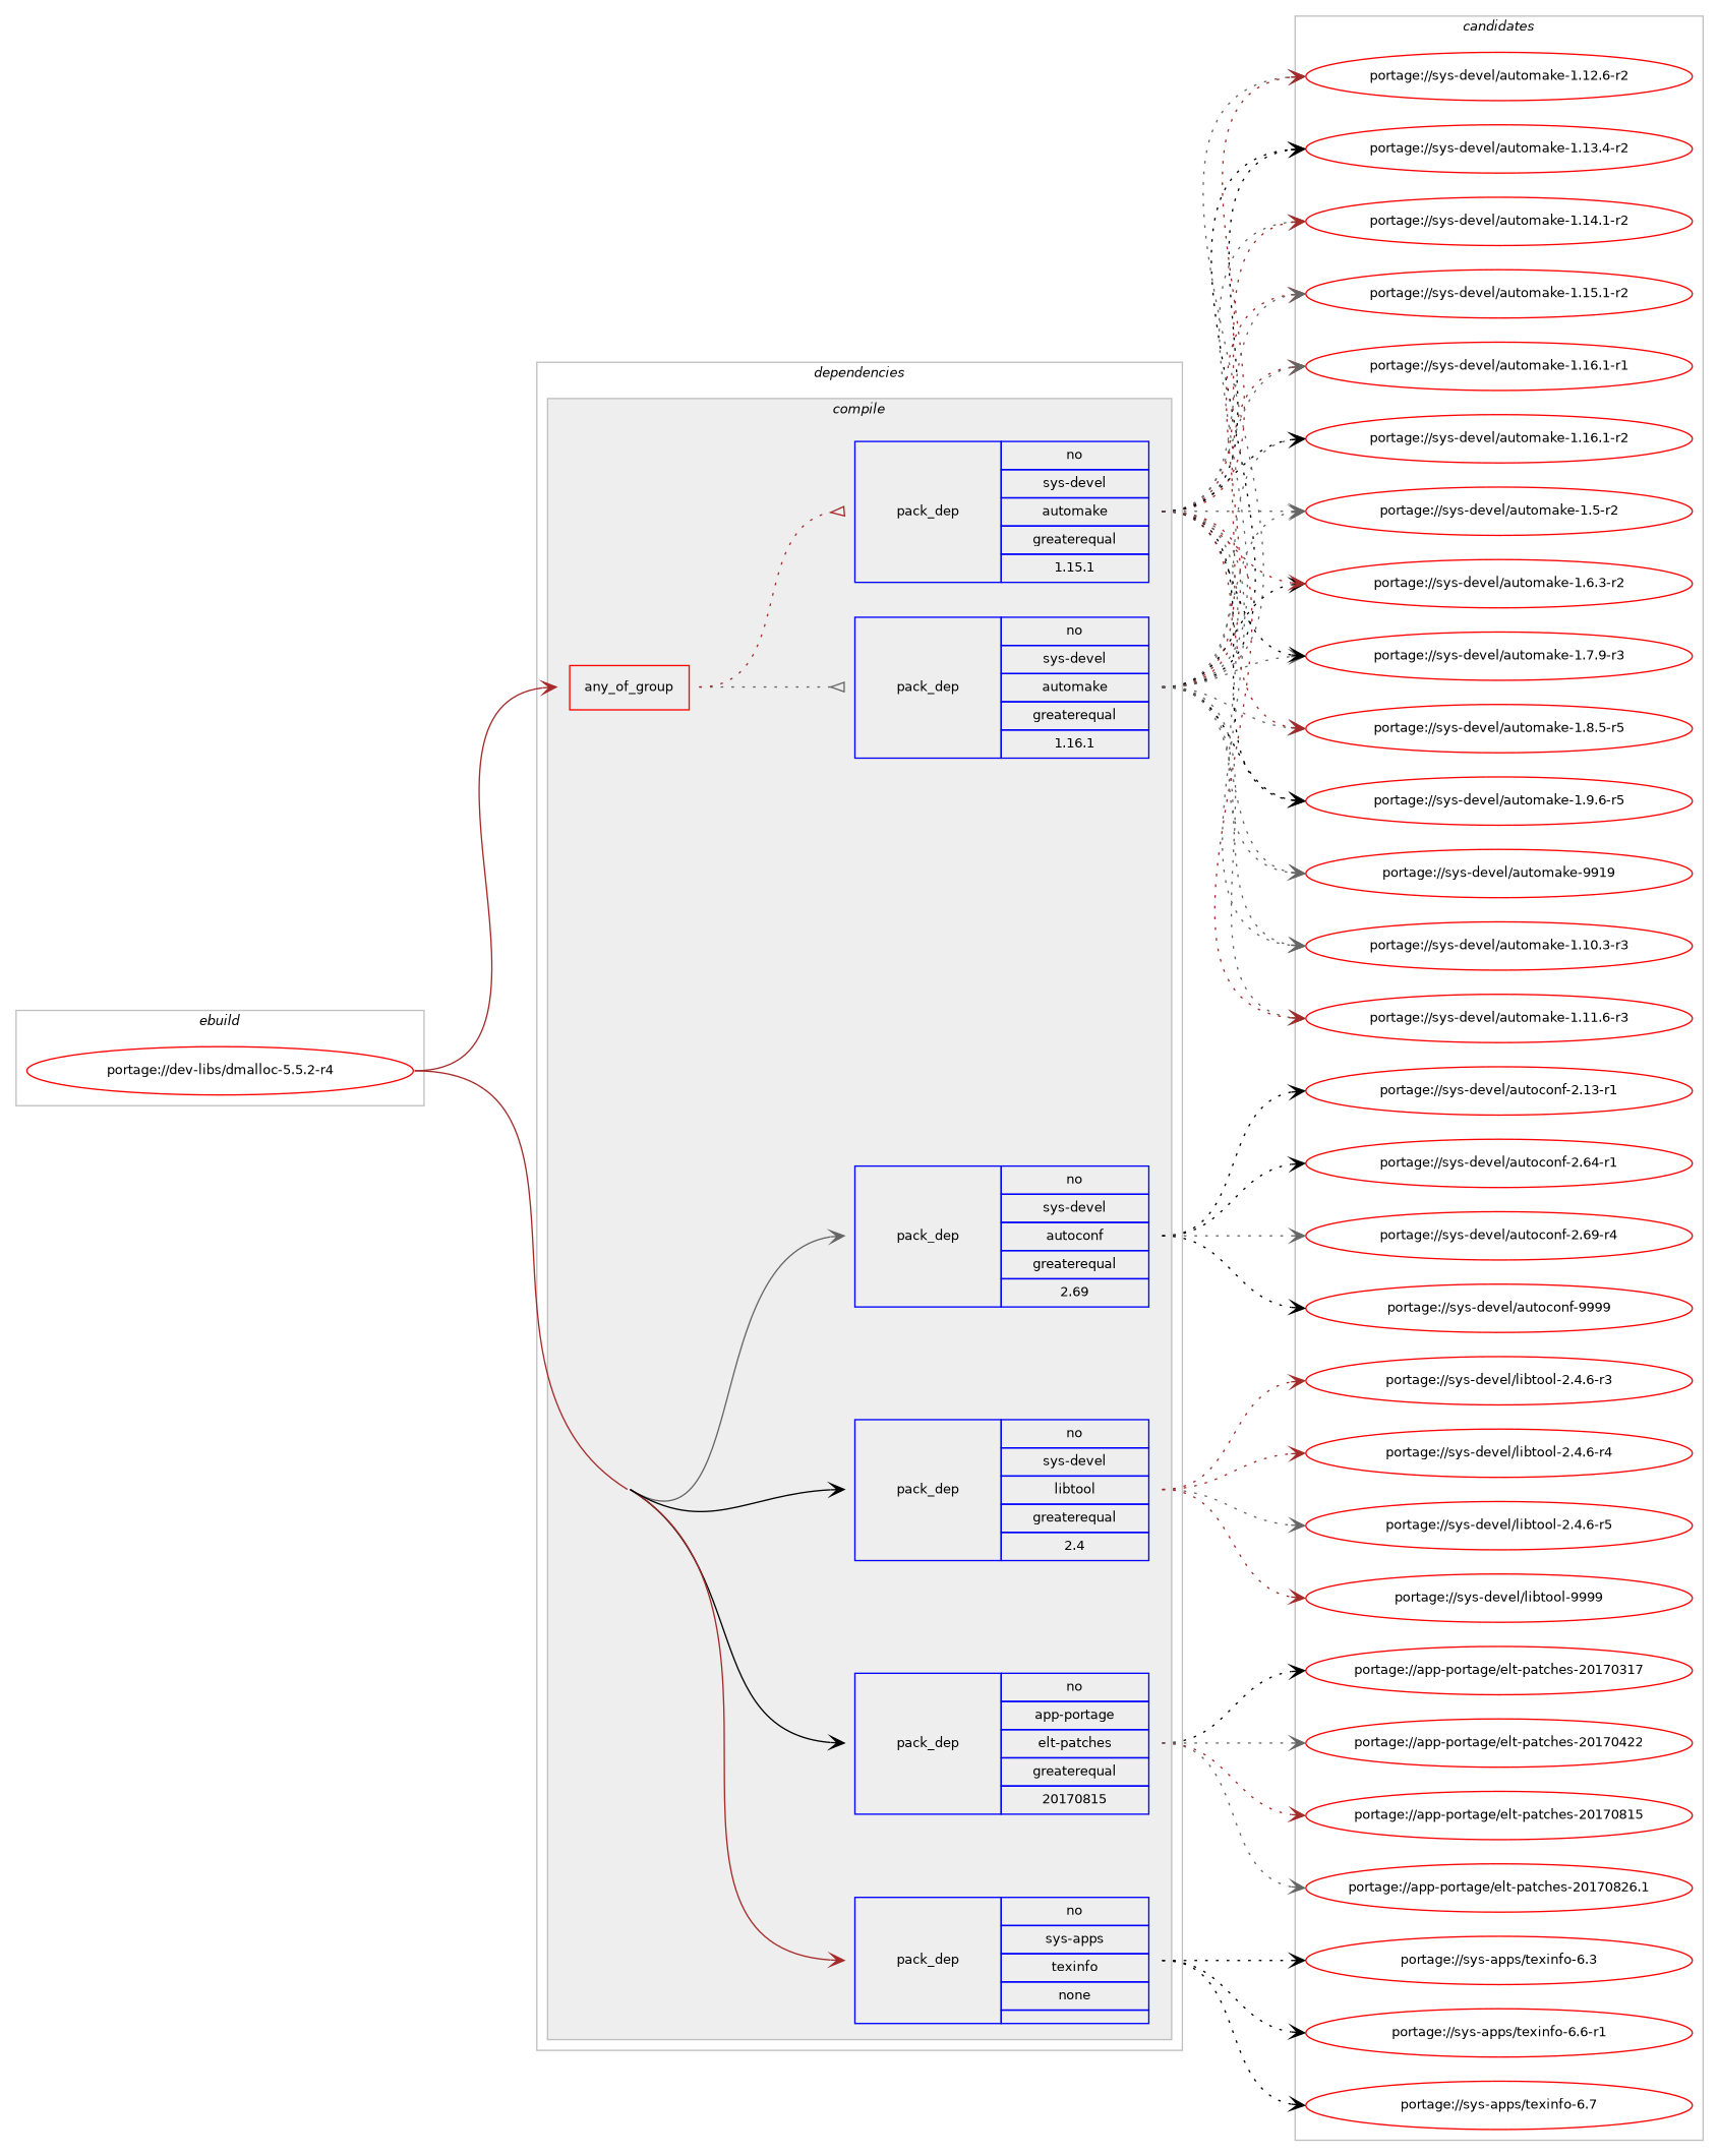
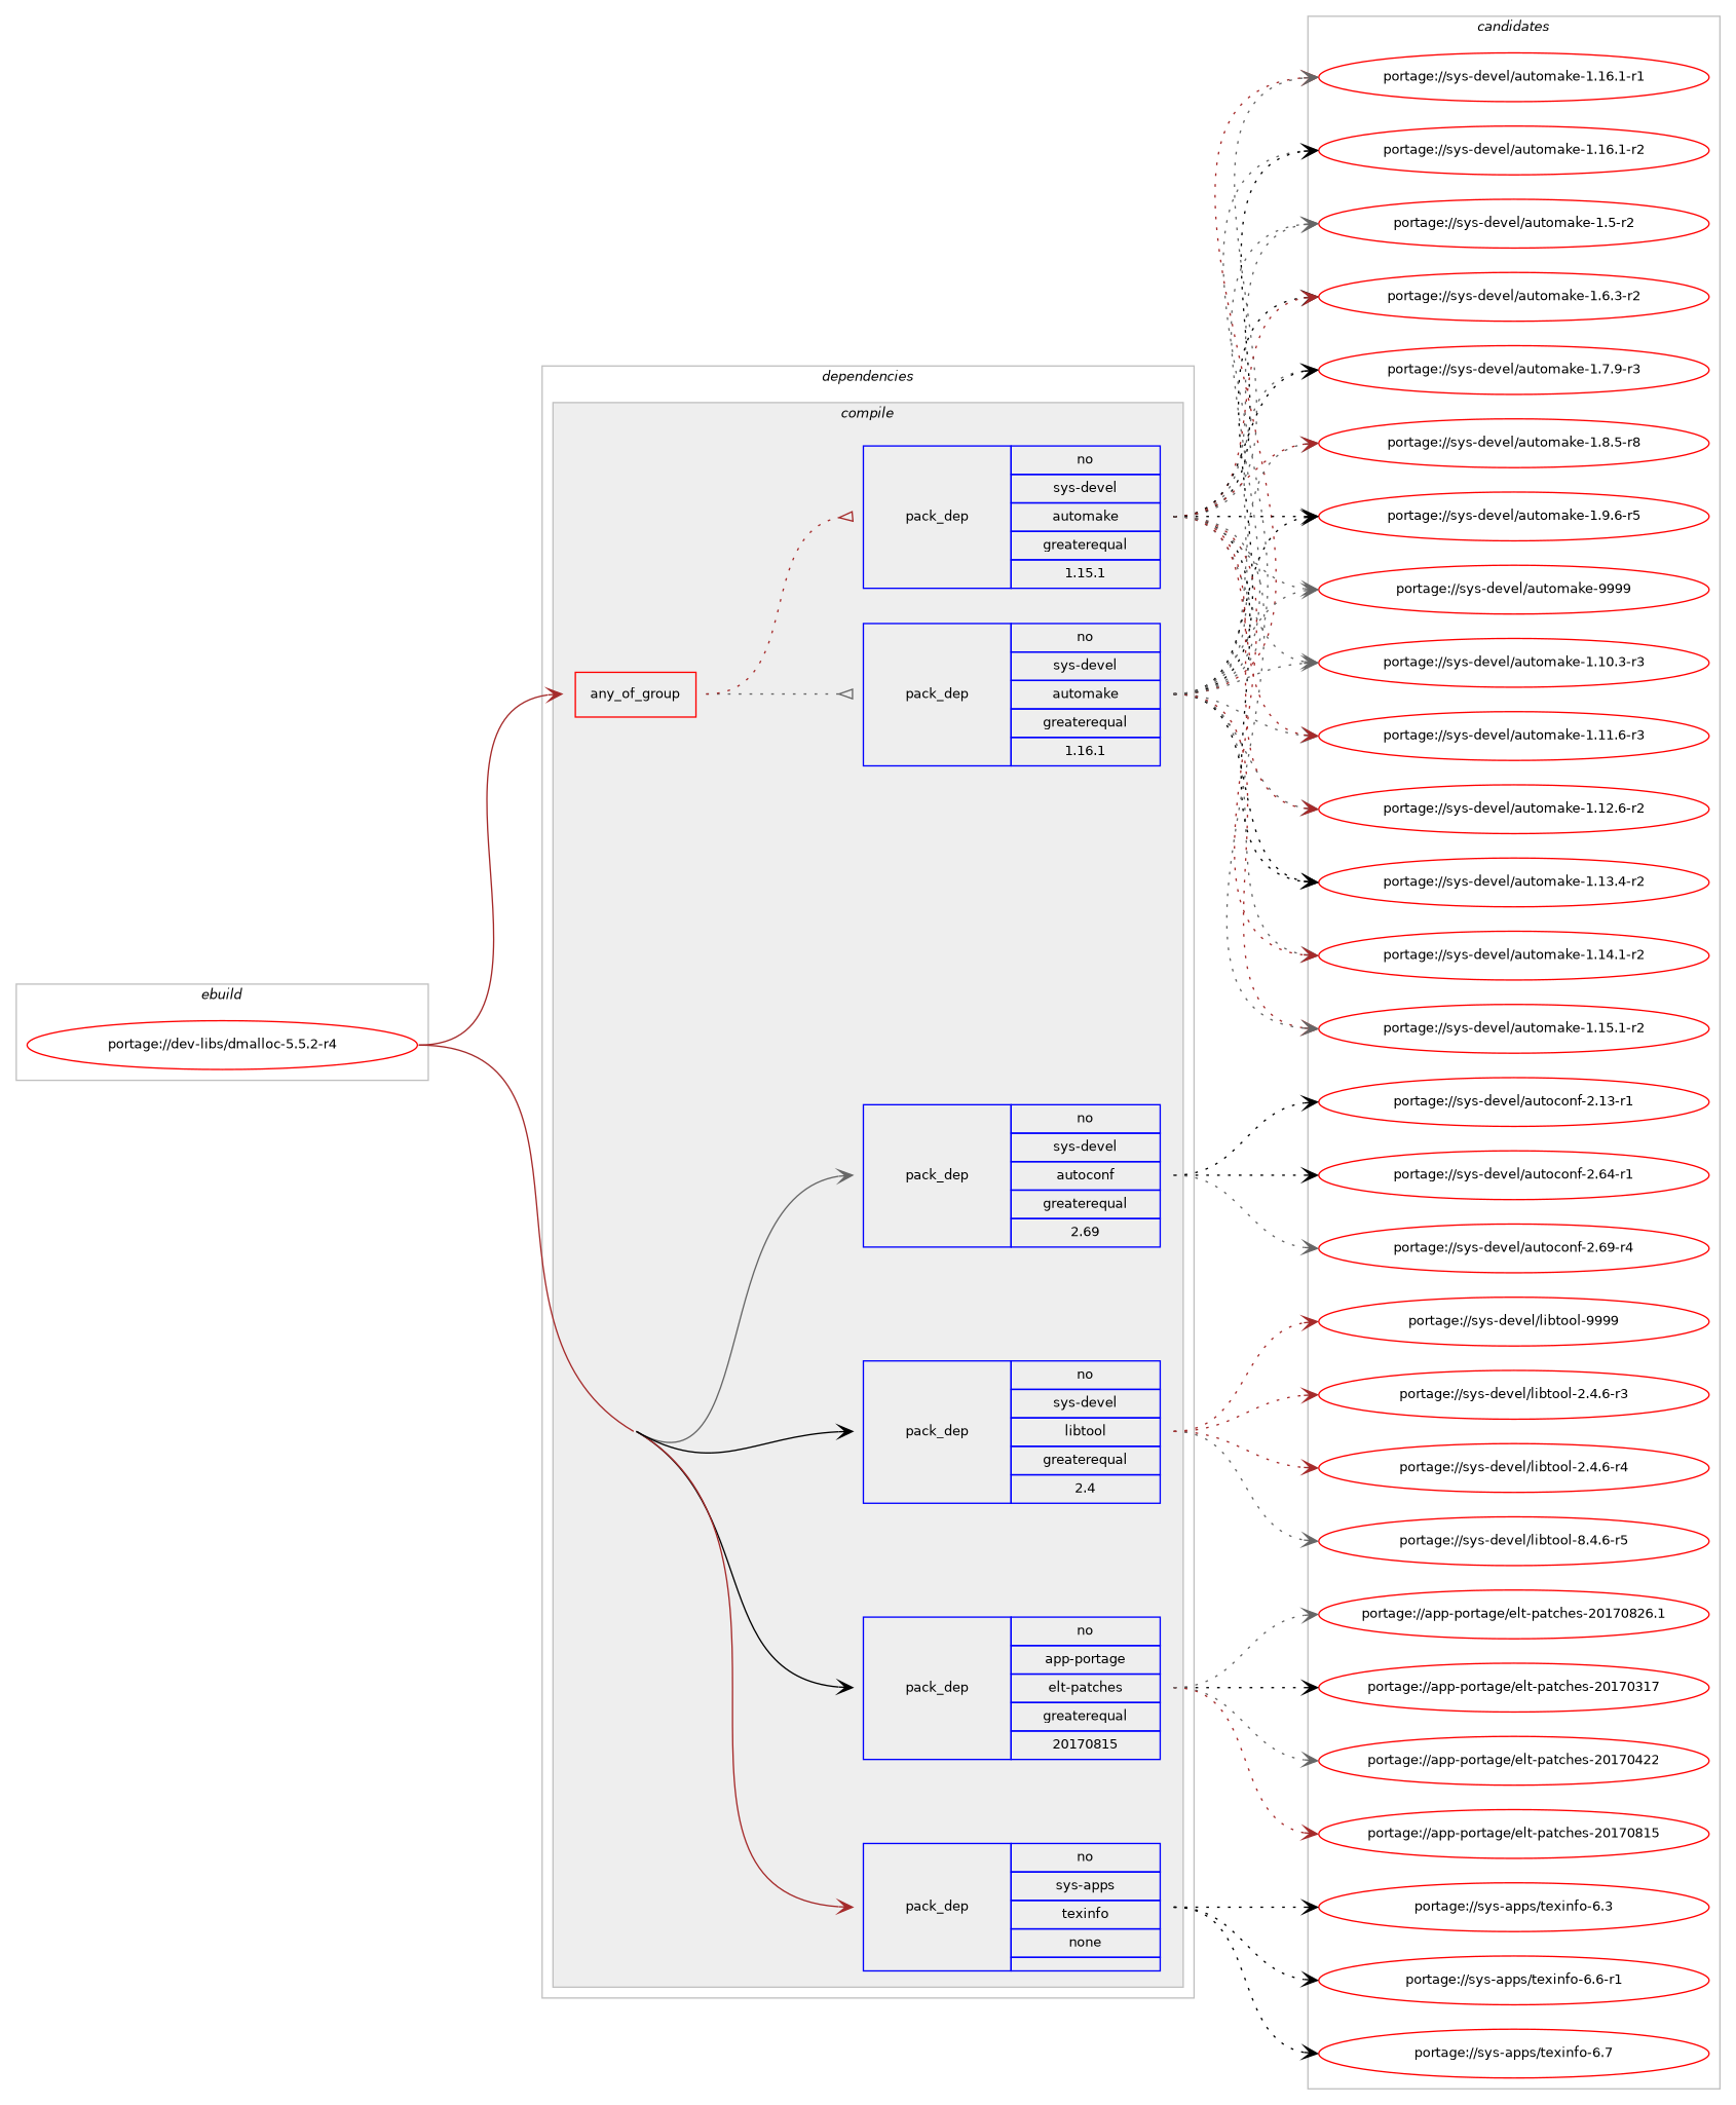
  digraph {
    compound=true
    concentrate=true
    fontname=Helvetica
    fontsize=10
    newrank=true
    rankdir=LR
    ranksep=1.5
    node [color=red fontname=Helvetica fontsize=10]
    edge [arrowhead=vee color=gray40 headport=w style=dotted tailport=e weight=100]
    n1 [label="portage://dev-libs/dmalloc-5.5.2-r4" width=4]
    n2 [color=blue label=<<TABLE BORDER="0" CELLBORDER="1" CELLSPACING="0" CELLPADDING="4" WIDTH="220"><TR><TD ROWSPAN="6" CELLPADDING="30">pack_dep</TD></TR><TR><TD WIDTH="110">no</TD></TR><TR><TD>sys-devel</TD></TR><TR><TD>automake</TD></TR><TR><TD>greaterequal</TD></TR><TR><TD>1.16.1</TD></TR></TABLE>> shape=none]
    n3 [color=blue label=<<TABLE BORDER="0" CELLBORDER="1" CELLSPACING="0" CELLPADDING="4" WIDTH="220"><TR><TD ROWSPAN="6" CELLPADDING="30">pack_dep</TD></TR><TR><TD WIDTH="110">no</TD></TR><TR><TD>sys-devel</TD></TR><TR><TD>automake</TD></TR><TR><TD>greaterequal</TD></TR><TR><TD>1.15.1</TD></TR></TABLE>> shape=none]
    n4 [label=<<TABLE BORDER="0" CELLBORDER="1" CELLSPACING="0" CELLPADDING="4"><TR><TD CELLPADDING="10">any_of_group</TD></TR></TABLE>> shape=none]
    n5 [color=blue label=<<TABLE BORDER="0" CELLBORDER="1" CELLSPACING="0" CELLPADDING="4" WIDTH="220"><TR><TD ROWSPAN="6" CELLPADDING="30">pack_dep</TD></TR><TR><TD WIDTH="110">no</TD></TR><TR><TD>app-portage</TD></TR><TR><TD>elt-patches</TD></TR><TR><TD>greaterequal</TD></TR><TR><TD>20170815</TD></TR></TABLE>> shape=none]
    n6 [color=blue label=<<TABLE BORDER="0" CELLBORDER="1" CELLSPACING="0" CELLPADDING="4" WIDTH="220"><TR><TD ROWSPAN="6" CELLPADDING="30">pack_dep</TD></TR><TR><TD WIDTH="110">no</TD></TR><TR><TD>sys-apps</TD></TR><TR><TD>texinfo</TD></TR><TR><TD>none</TD></TR><TR><TD></TD></TR></TABLE>> shape=none]
    n7 [color=blue label=<<TABLE BORDER="0" CELLBORDER="1" CELLSPACING="0" CELLPADDING="4" WIDTH="220"><TR><TD ROWSPAN="6" CELLPADDING="30">pack_dep</TD></TR><TR><TD WIDTH="110">no</TD></TR><TR><TD>sys-devel</TD></TR><TR><TD>autoconf</TD></TR><TR><TD>greaterequal</TD></TR><TR><TD>2.69</TD></TR></TABLE>> shape=none]
    n8 [color=blue label=<<TABLE BORDER="0" CELLBORDER="1" CELLSPACING="0" CELLPADDING="4" WIDTH="220"><TR><TD ROWSPAN="6" CELLPADDING="30">pack_dep</TD></TR><TR><TD WIDTH="110">no</TD></TR><TR><TD>sys-devel</TD></TR><TR><TD>libtool</TD></TR><TR><TD>greaterequal</TD></TR><TR><TD>2.4</TD></TR></TABLE>> shape=none]
    n9 [label="portage://sys-devel/automake-1.10.3-r3" width=4]
    n10 [label="portage://sys-devel/automake-1.11.6-r3" width=4]
    n11 [label="portage://sys-devel/automake-1.12.6-r2" width=4]
    n12 [label="portage://sys-devel/automake-1.13.4-r2" width=4]
    n13 [label="portage://sys-devel/automake-1.14.1-r2" width=4]
    n14 [label="portage://sys-devel/automake-1.15.1-r2" width=4]
    n15 [label="portage://sys-devel/automake-1.16.1-r1" width=4]
    n16 [label="portage://sys-devel/automake-1.16.1-r2" width=4]
    n17 [label="portage://sys-devel/automake-1.5-r2" width=4]
    n18 [label="portage://sys-devel/automake-1.6.3-r2" width=4]
    n19 [label="portage://sys-devel/automake-1.7.9-r3" width=4]
-   n20 [label="portage://sys-devel/automake-1.8.5-r5" width=4]
+   n20 [label="portage://sys-devel/automake-1.8.5-r8" width=4]
    n21 [label="portage://sys-devel/automake-1.9.6-r5" width=4]
-   n22 [label="portage://sys-devel/automake-9919" width=4]
+   n22 [label="portage://sys-devel/automake-9999" width=4]
    n23 [label="portage://app-portage/elt-patches-20170317" width=4]
    n24 [label="portage://app-portage/elt-patches-20170422" width=4]
    n25 [label="portage://app-portage/elt-patches-20170815" width=4]
    n26 [label="portage://app-portage/elt-patches-20170826.1" width=4]
    n27 [label="portage://sys-apps/texinfo-6.3" width=4]
    n28 [label="portage://sys-apps/texinfo-6.6-r1" width=4]
    n29 [label="portage://sys-apps/texinfo-6.7" width=4]
    n30 [label="portage://sys-devel/autoconf-2.13-r1" width=4]
    n31 [label="portage://sys-devel/autoconf-2.64-r1" width=4]
    n32 [label="portage://sys-devel/autoconf-2.69-r4" width=4]
-   n33 [label="portage://sys-devel/autoconf-9999" width=4]
    n34 [label="portage://sys-devel/libtool-2.4.6-r3" width=4]
    n35 [label="portage://sys-devel/libtool-2.4.6-r4" width=4]
-   n36 [label="portage://sys-devel/libtool-2.4.6-r5" width=4]
+   n36 [label="portage://sys-devel/libtool-8.4.6-r5" width=4]
    n37 [label="portage://sys-devel/libtool-9999" width=4]
    subgraph cluster_1 {
      color=gray
      label=<<i>ebuild</i>>
      rank=same
      n1
    }
    subgraph cluster_2 {
      color=gray
      label=<<i>dependencies</i>>
      subgraph cluster_3 {
        color=gray
        fillcolor="#eeeeee"
        label=<<i>compile</i>>
        style=filled
        subgraph sub_4 {
          color=gray
          fillcolor="#eeeeee"
          label=<<i>compile</i>>
          style=filled
          n4
          subgraph sub_5 {
            color=gray
            fillcolor="#eeeeee"
            label=<<i>compile</i>>
            style=filled
            n2
          }
          subgraph sub_6 {
            color=gray
            fillcolor="#eeeeee"
            label=<<i>compile</i>>
            style=filled
            n3
          }
        }
        subgraph sub_7 {
          color=gray
          fillcolor="#eeeeee"
          label=<<i>compile</i>>
          style=filled
          n5
        }
        subgraph sub_8 {
          color=gray
          fillcolor="#eeeeee"
          label=<<i>compile</i>>
          style=filled
          n6
        }
        subgraph sub_9 {
          color=gray
          fillcolor="#eeeeee"
          label=<<i>compile</i>>
          style=filled
          n7
        }
        subgraph sub_10 {
          color=gray
          fillcolor="#eeeeee"
          label=<<i>compile</i>>
          style=filled
          n8
        }
      }
      subgraph cluster_11 {
        color=gray
        fillcolor="#eeeeee"
        label=<<i>compile and run</i>>
        style=filled
      }
      subgraph cluster_12 {
        color=gray
        fillcolor="#eeeeee"
        label=<<i>run</i>>
        style=filled
      }
    }
    subgraph cluster_13 {
      color=gray
      label=<<i>candidates</i>>
      rank=same
      subgraph sub_14 {
        color=black
        label=<<i>candidates</i>>
        nodesep=1
        rank=same
        n9
        n10
        n11
        n12
        n13
        n14
        n15
        n16
        n17
        n18
        n19
        n20
        n21
        n22
      }
      subgraph sub_15 {
        color=black
        label=<<i>candidates</i>>
        nodesep=1
        rank=same
        n9
        n10
        n11
        n12
        n13
        n14
        n15
        n16
        n17
        n18
        n19
        n20
        n21
        n22
      }
      subgraph sub_16 {
        color=black
        label=<<i>candidates</i>>
        nodesep=1
        rank=same
        n23
        n24
        n25
        n26
      }
      subgraph sub_17 {
        color=black
        label=<<i>candidates</i>>
        nodesep=1
        rank=same
        n27
        n28
        n29
      }
      subgraph sub_18 {
        color=black
        label=<<i>candidates</i>>
        nodesep=1
        rank=same
        n30
        n31
        n32
-       n33
      }
      subgraph sub_19 {
        color=black
        label=<<i>candidates</i>>
        nodesep=1
        rank=same
        n34
        n35
        n36
        n37
      }
    }
    n1 -> n4 [color=brown style=solid weight=20]
    n1 -> n5 [color=black style=solid weight=20]
    n1 -> n6 [color=brown style=solid weight=20]
    n1 -> n7 [style=solid weight=20]
    n1 -> n8 [color=black style=solid weight=20]
    n2 -> n9
    n2 -> n10
    n2 -> n11
    n2 -> n12 [color=black]
    n2 -> n13
    n2 -> n14 [color=brown]
    n2 -> n15 [color=brown]
    n2 -> n16
    n2 -> n17
    n2 -> n18 [color=black]
    n2 -> n19
    n2 -> n20
    n2 -> n21 [color=black]
    n2 -> n22
    n3 -> n9
    n3 -> n10 [color=brown]
    n3 -> n11 [color=brown]
    n3 -> n12 [color=black]
    n3 -> n13 [color=brown]
    n3 -> n14
    n3 -> n15
    n3 -> n16 [color=black]
    n3 -> n17
    n3 -> n18 [color=brown]
    n3 -> n19 [color=black]
    n3 -> n20 [color=brown]
    n3 -> n21 [color=black]
    n3 -> n22
    n4 -> n2 [arrowhead=oinv weight=20]
    n4 -> n3 [arrowhead=oinv color=brown weight=20]
    n5 -> n23 [color=black]
    n5 -> n24
    n5 -> n25 [color=brown]
    n5 -> n26
    n6 -> n27 [color=black]
    n6 -> n28 [color=black]
    n6 -> n29 [color=black]
    n7 -> n30 [color=black]
    n7 -> n31 [color=black]
    n7 -> n32
-   n7 -> n33 [color=black]
    n8 -> n34 [color=brown]
    n8 -> n35 [color=brown]
    n8 -> n36
    n8 -> n37 [color=brown]
  }
